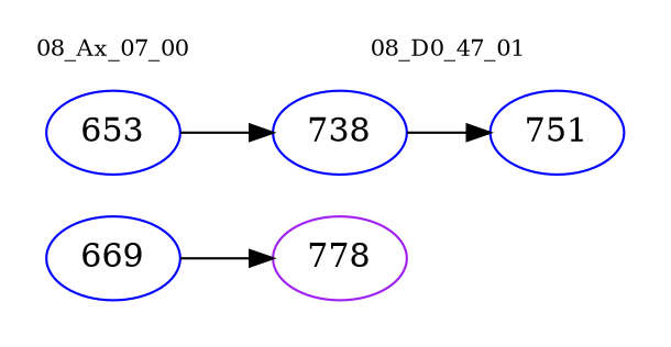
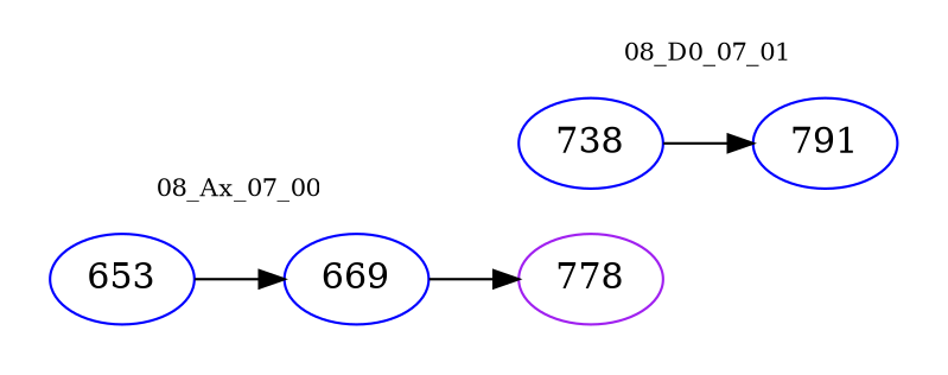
  digraph {
    rankdir=LR
    node [color=blue]
    edge [color=black]
    n1 [label=653]
    n2 [label=669]
    n3 [label=738]
-   n4 [label=751]
+   n4 [label=791]
    n5 [color=purple label=778]
    subgraph cluster_1 {
      color=white
      fontsize=10
      label="08_Ax_07_00"
      n1
      n2
    }
    subgraph cluster_2 {
      color=white
      fontsize=10
-     label="08_D0_47_01"
+     label="08_D0_07_01"
      n3
      n4
      n5
    }
-   n1 -> n3
+   n1 -> n2
    n2 -> n5
    n3 -> n4
  }
